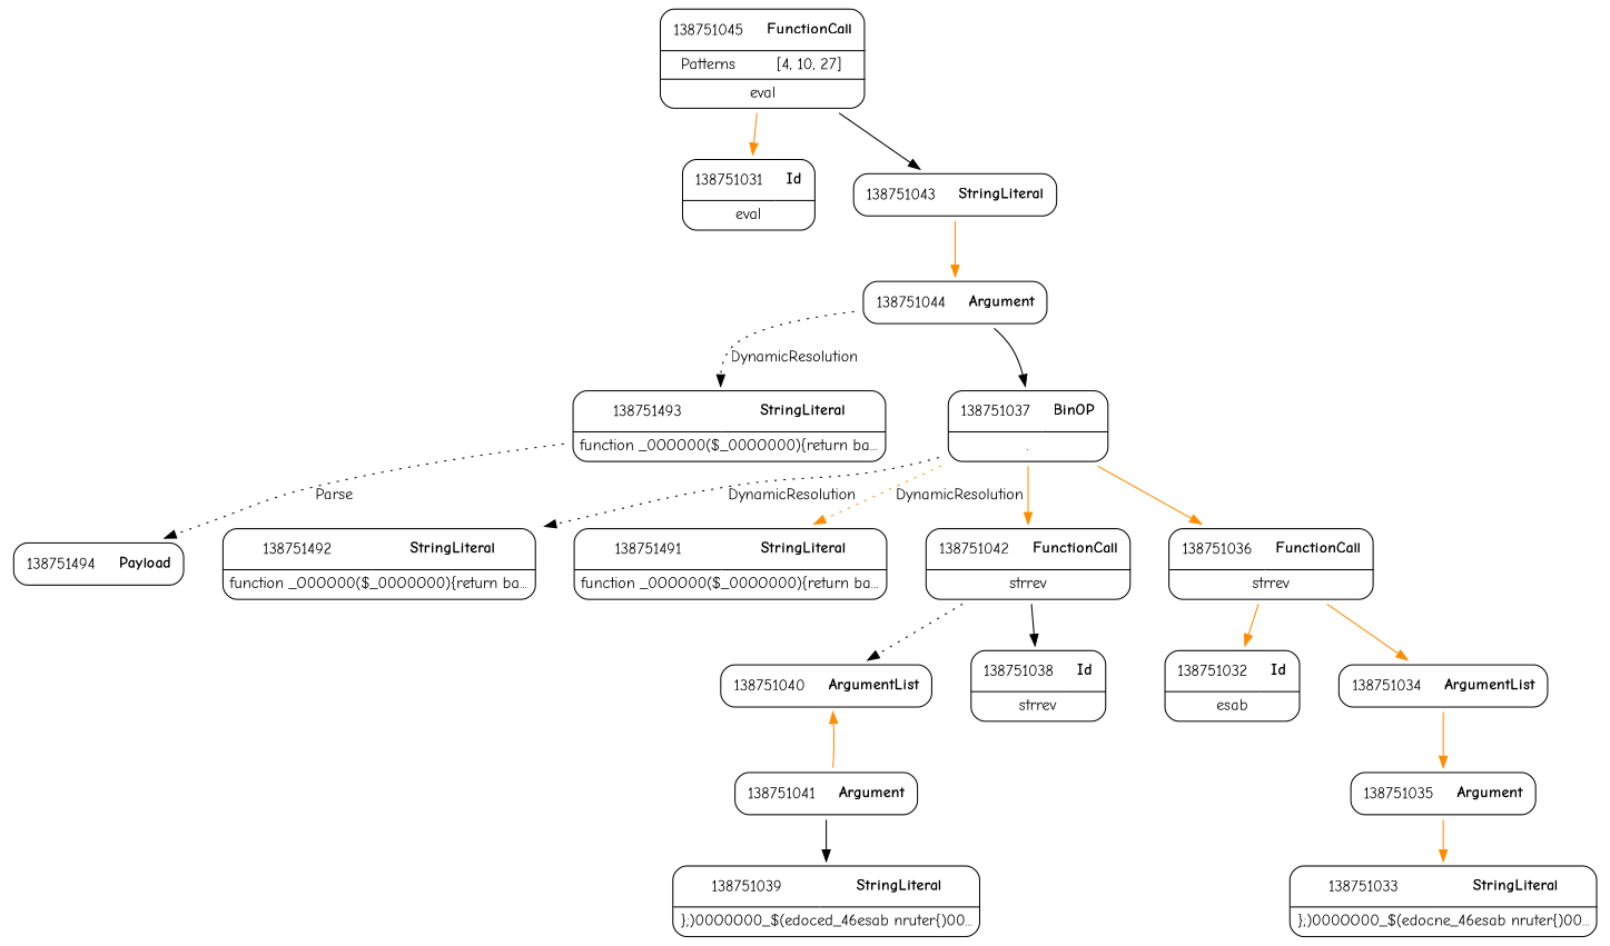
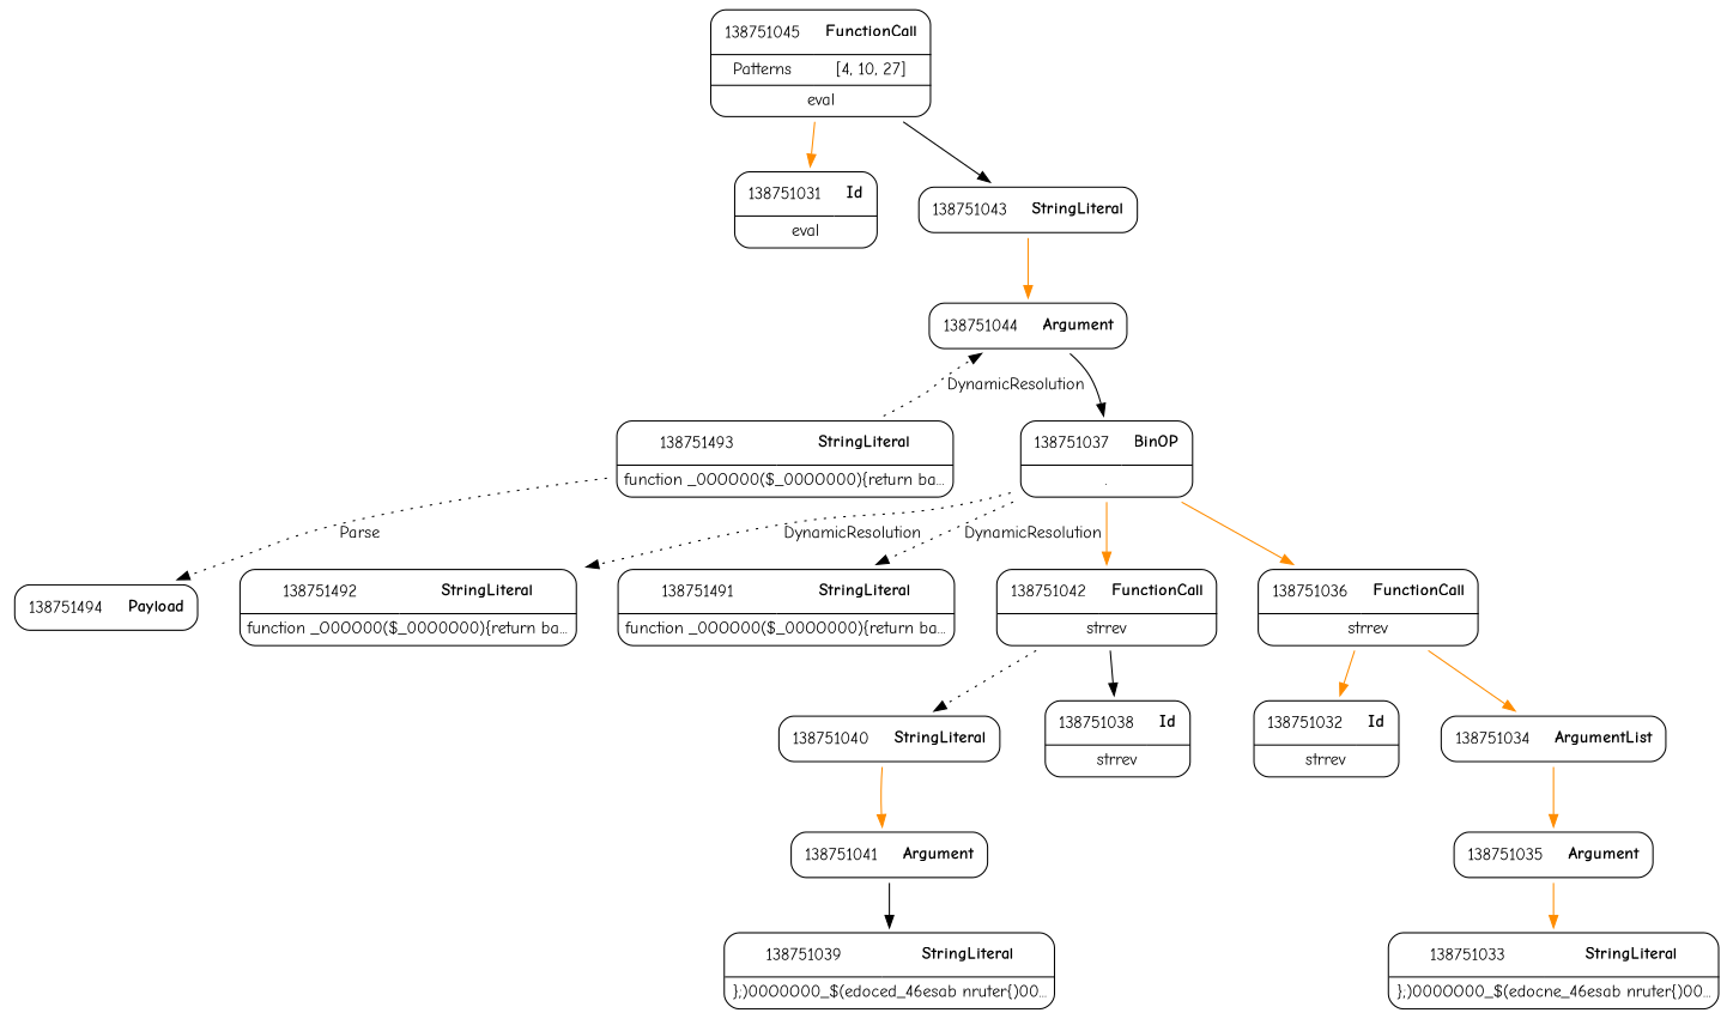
  digraph {
    fontname="Comic Neue"
    node [fontname="Comic Neue" shape=none]
    edge [color=darkorange fontname="Comic Neue" weight=2]
    n1 [label=<<TABLE border='1' cellspacing='0' cellpadding='10' style='rounded' ><TR><TD border='0'>138751045</TD><TD border='0'><B>FunctionCall</B></TD></TR><HR/><TR><TD border='0' cellpadding='5'>Patterns</TD><TD border='0' cellpadding='5'>[4, 10, 27]</TD></TR><HR/><TR><TD border='0' cellpadding='5' colspan='2'>eval</TD></TR></TABLE>>]
    n2 [label=<<TABLE border='1' cellspacing='0' cellpadding='10' style='rounded' ><TR><TD border='0'>138751031</TD><TD border='0'><B>Id</B></TD></TR><HR/><TR><TD border='0' cellpadding='5' colspan='2'>eval</TD></TR></TABLE>>]
    n3 [label=<<TABLE border='1' cellspacing='0' cellpadding='10' style='rounded' ><TR><TD border='0'>138751043</TD><TD border='0'><B>StringLiteral</B></TD></TR></TABLE>>]
    n4 [label=<<TABLE border='1' cellspacing='0' cellpadding='10' style='rounded' ><TR><TD border='0'>138751044</TD><TD border='0'><B>Argument</B></TD></TR></TABLE>>]
    n5 [label=<<TABLE border='1' cellspacing='0' cellpadding='10' style='rounded' ><TR><TD border='0'>138751493</TD><TD border='0'><B>StringLiteral</B></TD></TR><HR/><TR><TD border='0' cellpadding='5' colspan='2'>function _0OOO00($_00OO000){return ba...</TD></TR></TABLE>>]
    n6 [label=<<TABLE border='1' cellspacing='0' cellpadding='10' style='rounded' ><TR><TD border='0'>138751037</TD><TD border='0'><B>BinOP</B></TD></TR><HR/><TR><TD border='0' cellpadding='5' colspan='2'>.</TD></TR></TABLE>>]
    n7 [label=<<TABLE border='1' cellspacing='0' cellpadding='10' style='rounded' ><TR><TD border='0'>138751494</TD><TD border='0'><B>Payload</B></TD></TR></TABLE>>]
    n8 [label=<<TABLE border='1' cellspacing='0' cellpadding='10' style='rounded' ><TR><TD border='0'>138751492</TD><TD border='0'><B>StringLiteral</B></TD></TR><HR/><TR><TD border='0' cellpadding='5' colspan='2'>function _O0OO00($_00O0O00){return ba...</TD></TR></TABLE>>]
    n9 [label=<<TABLE border='1' cellspacing='0' cellpadding='10' style='rounded' ><TR><TD border='0'>138751491</TD><TD border='0'><B>StringLiteral</B></TD></TR><HR/><TR><TD border='0' cellpadding='5' colspan='2'>function _0OOO00($_00OO000){return ba...</TD></TR></TABLE>>]
    n10 [label=<<TABLE border='1' cellspacing='0' cellpadding='10' style='rounded' ><TR><TD border='0'>138751042</TD><TD border='0'><B>FunctionCall</B></TD></TR><HR/><TR><TD border='0' cellpadding='5' colspan='2'>strrev</TD></TR></TABLE>>]
    n11 [label=<<TABLE border='1' cellspacing='0' cellpadding='10' style='rounded' ><TR><TD border='0'>138751036</TD><TD border='0'><B>FunctionCall</B></TD></TR><HR/><TR><TD border='0' cellpadding='5' colspan='2'>strrev</TD></TR></TABLE>>]
-   n12 [label=<<TABLE border='1' cellspacing='0' cellpadding='10' style='rounded' ><TR><TD border='0'>138751040</TD><TD border='0'><B>ArgumentList</B></TD></TR></TABLE>>]
+   n12 [label=<<TABLE border='1' cellspacing='0' cellpadding='10' style='rounded' ><TR><TD border='0'>138751040</TD><TD border='0'><B>StringLiteral</B></TD></TR></TABLE>>]
    n13 [label=<<TABLE border='1' cellspacing='0' cellpadding='10' style='rounded' ><TR><TD border='0'>138751038</TD><TD border='0'><B>Id</B></TD></TR><HR/><TR><TD border='0' cellpadding='5' colspan='2'>strrev</TD></TR></TABLE>>]
-   n14 [label=<<TABLE border='1' cellspacing='0' cellpadding='10' style='rounded' ><TR><TD border='0'>138751032</TD><TD border='0'><B>Id</B></TD></TR><HR/><TR><TD border='0' cellpadding='5' colspan='2'>esab</TD></TR></TABLE>>]
+   n14 [label=<<TABLE border='1' cellspacing='0' cellpadding='10' style='rounded' ><TR><TD border='0'>138751032</TD><TD border='0'><B>Id</B></TD></TR><HR/><TR><TD border='0' cellpadding='5' colspan='2'>strrev</TD></TR></TABLE>>]
    n15 [label=<<TABLE border='1' cellspacing='0' cellpadding='10' style='rounded' ><TR><TD border='0'>138751034</TD><TD border='0'><B>ArgumentList</B></TD></TR></TABLE>>]
    n16 [label=<<TABLE border='1' cellspacing='0' cellpadding='10' style='rounded' ><TR><TD border='0'>138751041</TD><TD border='0'><B>Argument</B></TD></TR></TABLE>>]
    n17 [label=<<TABLE border='1' cellspacing='0' cellpadding='10' style='rounded' ><TR><TD border='0'>138751039</TD><TD border='0'><B>StringLiteral</B></TD></TR><HR/><TR><TD border='0' cellpadding='5' colspan='2'>};)00O0O00_$(edoced_46esab nruter{)00...</TD></TR></TABLE>>]
    n18 [label=<<TABLE border='1' cellspacing='0' cellpadding='10' style='rounded' ><TR><TD border='0'>138751035</TD><TD border='0'><B>Argument</B></TD></TR></TABLE>>]
    n19 [label=<<TABLE border='1' cellspacing='0' cellpadding='10' style='rounded' ><TR><TD border='0'>138751033</TD><TD border='0'><B>StringLiteral</B></TD></TR><HR/><TR><TD border='0' cellpadding='5' colspan='2'>};)000OO00_$(edocne_46esab nruter{)00...</TD></TR></TABLE>>]
    n1 -> n2
    n1 -> n3 [color=black]
    n3 -> n4
-   n4 -> n5 [color=black label=DynamicResolution style=dotted weight=""]
+   n5 -> n4 [color=black label=DynamicResolution style=dotted weight=""]
    n4 -> n6 [color=black]
    n5 -> n7 [color=black label=Parse style=dotted weight=""]
    n6 -> n8 [color=black label=DynamicResolution style=dotted weight=""]
-   n6 -> n9 [label=DynamicResolution style=dotted weight=""]
+   n6 -> n9 [color=black label=DynamicResolution style=dotted weight=""]
    n6 -> n10
    n6 -> n11
    n10 -> n12 [color=black style=dotted]
    n10 -> n13 [color=black]
    n11 -> n14
    n11 -> n15
-   n16 -> n12
+   n12 -> n16
    n15 -> n18
    n16 -> n17 [color=black]
    n18 -> n19
  }
